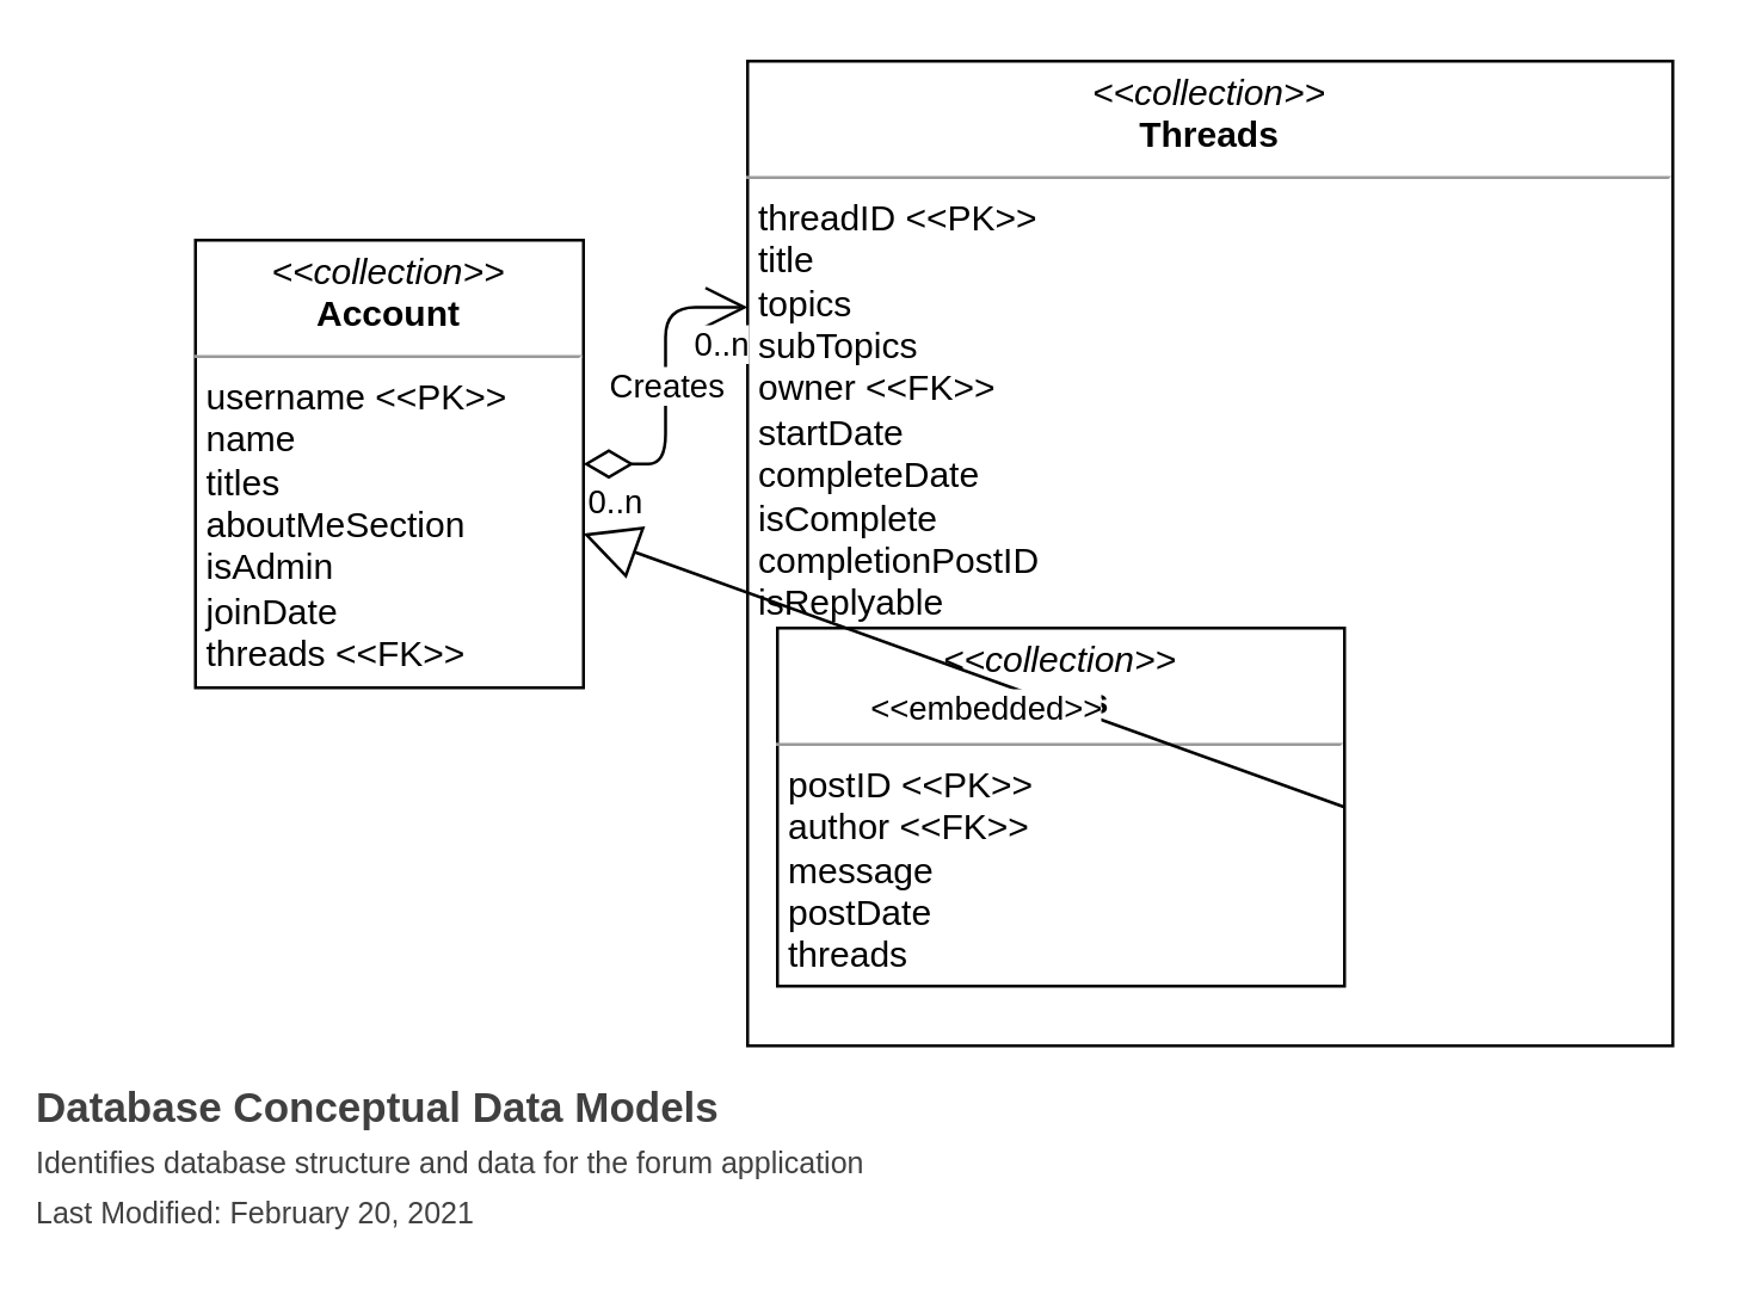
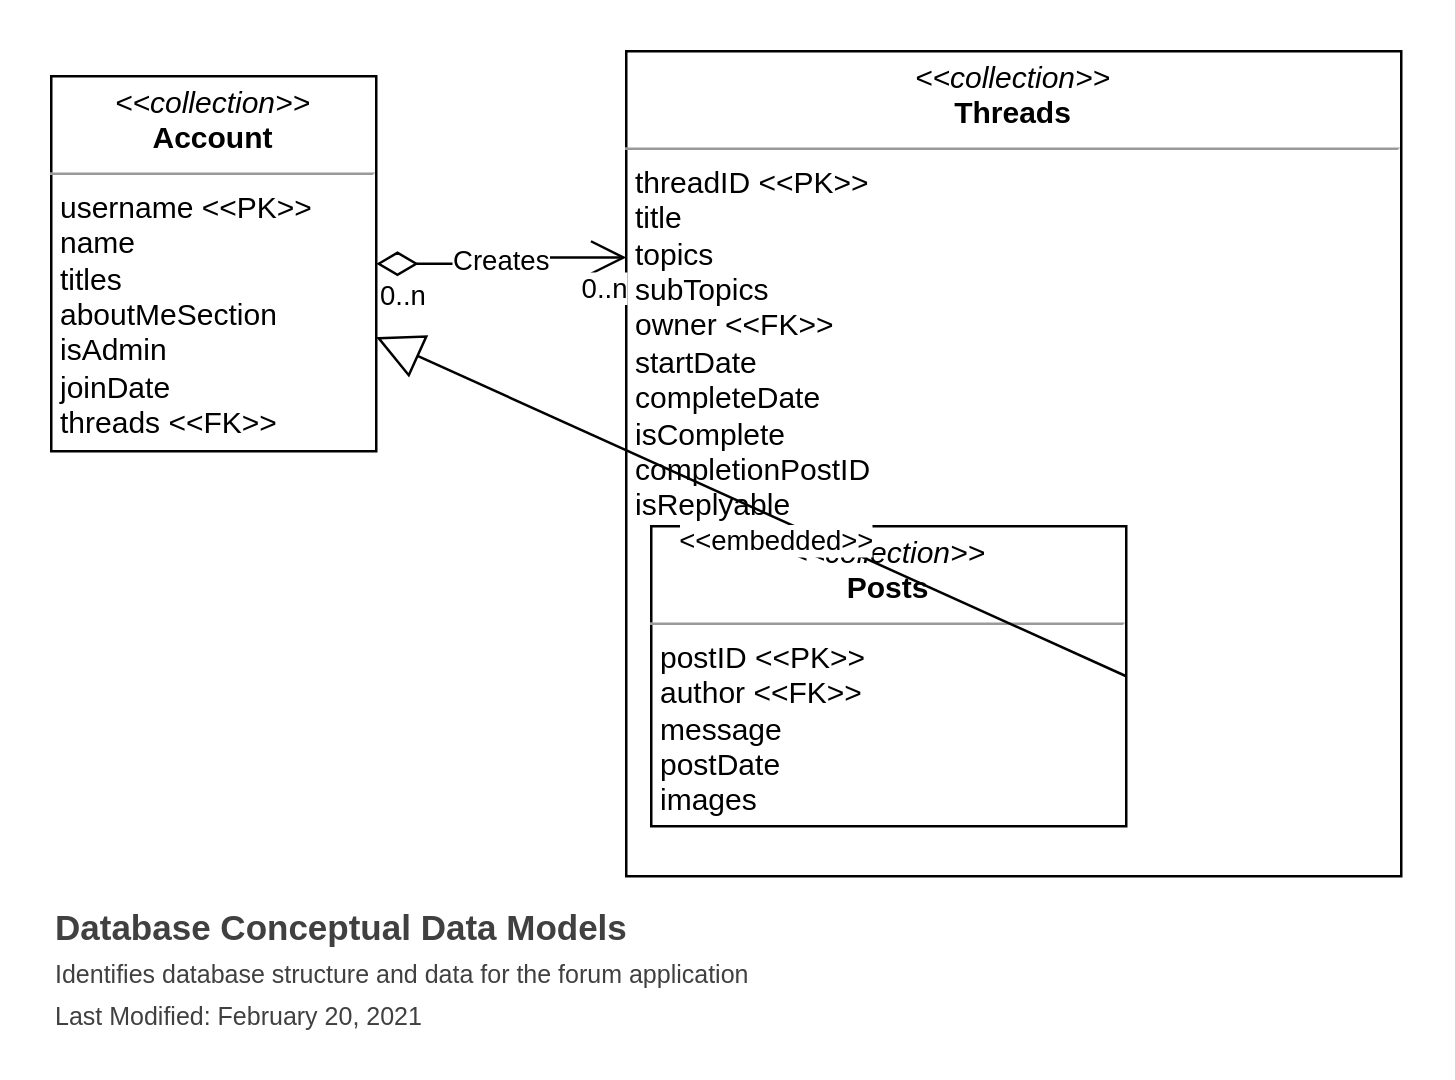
  <mxCell id="0" />
  <mxCell id="1" parent="0" />
- <mxCell id="2" value="&lt;p style=&quot;margin: 0px ; margin-top: 4px ; text-align: center&quot;&gt;&lt;i&gt;&amp;lt;&amp;lt;collection&amp;gt;&amp;gt;&lt;/i&gt;&lt;br&gt;&lt;b&gt;Account&lt;/b&gt;&lt;/p&gt;&lt;hr size=&quot;1&quot;&gt;&lt;p style=&quot;margin: 0px ; margin-left: 4px&quot;&gt;username &amp;lt;&amp;lt;PK&amp;gt;&amp;gt;&lt;/p&gt;&lt;p style=&quot;margin: 0px ; margin-left: 4px&quot;&gt;name&lt;/p&gt;&lt;p style=&quot;margin: 0px ; margin-left: 4px&quot;&gt;titles&lt;/p&gt;&lt;p style=&quot;margin: 0px ; margin-left: 4px&quot;&gt;aboutMeSection&lt;/p&gt;&lt;p style=&quot;margin: 0px ; margin-left: 4px&quot;&gt;isAdmin&lt;/p&gt;&lt;p style=&quot;margin: 0px ; margin-left: 4px&quot;&gt;joinDate&lt;/p&gt;&lt;p style=&quot;margin: 0px ; margin-left: 4px&quot;&gt;threads &amp;lt;&amp;lt;FK&amp;gt;&amp;gt;&lt;/p&gt;" style="verticalAlign=top;align=left;overflow=fill;fontSize=12;fontFamily=Helvetica;html=1;" vertex="1" parent="1"><mxGeometry x="65" y="80" width="130" height="150" as="geometry" /></mxCell>
+ <mxCell id="2" value="&lt;p style=&quot;margin: 0px ; margin-top: 4px ; text-align: center&quot;&gt;&lt;i&gt;&amp;lt;&amp;lt;collection&amp;gt;&amp;gt;&lt;/i&gt;&lt;br&gt;&lt;b&gt;Account&lt;/b&gt;&lt;/p&gt;&lt;hr size=&quot;1&quot;&gt;&lt;p style=&quot;margin: 0px ; margin-left: 4px&quot;&gt;username &amp;lt;&amp;lt;PK&amp;gt;&amp;gt;&lt;/p&gt;&lt;p style=&quot;margin: 0px ; margin-left: 4px&quot;&gt;name&lt;/p&gt;&lt;p style=&quot;margin: 0px ; margin-left: 4px&quot;&gt;titles&lt;/p&gt;&lt;p style=&quot;margin: 0px ; margin-left: 4px&quot;&gt;aboutMeSection&lt;/p&gt;&lt;p style=&quot;margin: 0px ; margin-left: 4px&quot;&gt;isAdmin&lt;/p&gt;&lt;p style=&quot;margin: 0px ; margin-left: 4px&quot;&gt;joinDate&lt;/p&gt;&lt;p style=&quot;margin: 0px ; margin-left: 4px&quot;&gt;threads &amp;lt;&amp;lt;FK&amp;gt;&amp;gt;&lt;/p&gt;" style="verticalAlign=top;align=left;overflow=fill;fontSize=12;fontFamily=Helvetica;html=1;" vertex="1" parent="1"><mxGeometry x="20" y="30" width="130" height="150" as="geometry" /></mxCell>
  <mxCell id="3" value="&lt;p style=&quot;margin: 0px ; margin-top: 4px ; text-align: center&quot;&gt;&lt;i&gt;&amp;lt;&amp;lt;collection&amp;gt;&amp;gt;&lt;/i&gt;&lt;br&gt;&lt;b&gt;Threads&lt;/b&gt;&lt;/p&gt;&lt;hr size=&quot;1&quot;&gt;&lt;p style=&quot;margin: 0px ; margin-left: 4px&quot;&gt;threadID &amp;lt;&amp;lt;PK&amp;gt;&amp;gt;&lt;/p&gt;&lt;p style=&quot;margin: 0px ; margin-left: 4px&quot;&gt;title&lt;/p&gt;&lt;p style=&quot;margin: 0px ; margin-left: 4px&quot;&gt;topics&lt;/p&gt;&lt;p style=&quot;margin: 0px ; margin-left: 4px&quot;&gt;subTopics&lt;/p&gt;&lt;p style=&quot;margin: 0px ; margin-left: 4px&quot;&gt;owner &amp;lt;&amp;lt;FK&amp;gt;&amp;gt;&lt;/p&gt;&lt;p style=&quot;margin: 0px ; margin-left: 4px&quot;&gt;startDate&lt;/p&gt;&lt;p style=&quot;margin: 0px ; margin-left: 4px&quot;&gt;completeDate&lt;/p&gt;&lt;p style=&quot;margin: 0px ; margin-left: 4px&quot;&gt;isComplete&lt;/p&gt;&lt;p style=&quot;margin: 0px ; margin-left: 4px&quot;&gt;completionPostID&lt;/p&gt;&lt;p style=&quot;margin: 0px ; margin-left: 4px&quot;&gt;isReplyable&lt;/p&gt;&lt;p style=&quot;margin: 0px ; margin-left: 4px&quot;&gt;&lt;br&gt;&lt;/p&gt;&lt;p style=&quot;margin: 0px ; margin-left: 4px&quot;&gt;&lt;br&gt;&lt;/p&gt;&lt;p style=&quot;margin: 0px ; margin-left: 4px&quot;&gt;&lt;br&gt;&lt;/p&gt;&lt;p style=&quot;margin: 0px ; margin-left: 4px&quot;&gt;&lt;br&gt;&lt;/p&gt;" style="verticalAlign=top;align=left;overflow=fill;fontSize=12;fontFamily=Helvetica;html=1;" vertex="1" parent="1"><mxGeometry x="250" y="20" width="310" height="330" as="geometry" /></mxCell>
- <mxCell id="4" value="&lt;p style=&quot;margin: 0px ; margin-top: 4px ; text-align: center&quot;&gt;&lt;i&gt;&amp;lt;&amp;lt;collection&amp;gt;&amp;gt;&lt;/i&gt;&lt;br&gt;&lt;b&gt;Posts&lt;/b&gt;&lt;/p&gt;&lt;hr size=&quot;1&quot;&gt;&lt;p style=&quot;margin: 0px ; margin-left: 4px&quot;&gt;postID &amp;lt;&amp;lt;PK&amp;gt;&amp;gt;&lt;/p&gt;&lt;p style=&quot;margin: 0px ; margin-left: 4px&quot;&gt;author &amp;lt;&amp;lt;FK&amp;gt;&amp;gt;&lt;/p&gt;&lt;p style=&quot;margin: 0px ; margin-left: 4px&quot;&gt;message&lt;/p&gt;&lt;p style=&quot;margin: 0px ; margin-left: 4px&quot;&gt;postDate&lt;/p&gt;&lt;p style=&quot;margin: 0px ; margin-left: 4px&quot;&gt;threads&lt;br&gt;&lt;/p&gt;" style="verticalAlign=top;align=left;overflow=fill;fontSize=12;fontFamily=Helvetica;html=1;" vertex="1" parent="1"><mxGeometry x="260" y="210" width="190" height="120" as="geometry" /></mxCell>
+ <mxCell id="4" value="&lt;p style=&quot;margin: 0px ; margin-top: 4px ; text-align: center&quot;&gt;&lt;i&gt;&amp;lt;&amp;lt;collection&amp;gt;&amp;gt;&lt;/i&gt;&lt;br&gt;&lt;b&gt;Posts&lt;/b&gt;&lt;/p&gt;&lt;hr size=&quot;1&quot;&gt;&lt;p style=&quot;margin: 0px ; margin-left: 4px&quot;&gt;postID &amp;lt;&amp;lt;PK&amp;gt;&amp;gt;&lt;/p&gt;&lt;p style=&quot;margin: 0px ; margin-left: 4px&quot;&gt;author &amp;lt;&amp;lt;FK&amp;gt;&amp;gt;&lt;/p&gt;&lt;p style=&quot;margin: 0px ; margin-left: 4px&quot;&gt;message&lt;/p&gt;&lt;p style=&quot;margin: 0px ; margin-left: 4px&quot;&gt;postDate&lt;/p&gt;&lt;p style=&quot;margin: 0px ; margin-left: 4px&quot;&gt;images&lt;br&gt;&lt;/p&gt;" style="verticalAlign=top;align=left;overflow=fill;fontSize=12;fontFamily=Helvetica;html=1;" vertex="1" parent="1"><mxGeometry x="260" y="210" width="190" height="120" as="geometry" /></mxCell>
  <mxCell id="5" value="Creates" style="endArrow=open;html=1;endSize=12;startArrow=diamondThin;startSize=14;startFill=0;edgeStyle=orthogonalEdgeStyle;exitX=1;exitY=0.5;exitDx=0;exitDy=0;entryX=0;entryY=0.25;entryDx=0;entryDy=0;" edge="1" parent="1" source="2" target="3"><mxGeometry relative="1" as="geometry"><mxPoint x="70" y="260" as="sourcePoint" /><mxPoint x="230" y="260" as="targetPoint" /></mxGeometry></mxCell>
  <mxCell id="6" value="0..n" style="edgeLabel;resizable=0;html=1;align=left;verticalAlign=top;" connectable="0" vertex="1" parent="5"><mxGeometry x="-1" relative="1" as="geometry" /></mxCell>
  <mxCell id="7" value="0..n" style="edgeLabel;resizable=0;html=1;align=right;verticalAlign=top;" connectable="0" vertex="1" parent="5"><mxGeometry x="1" relative="1" as="geometry" /></mxCell>
  <mxCell id="8" value="&amp;lt;&amp;lt;embedded&amp;gt;&amp;gt;" style="endArrow=block;endSize=16;endFill=0;html=1;exitX=1;exitY=0.5;exitDx=0;exitDy=0;" edge="1" parent="1" source="4" target="2"><mxGeometry x="-0.087" y="9" width="160" relative="1" as="geometry"><mxPoint x="310" y="180" as="sourcePoint" /><mxPoint x="470" y="180" as="targetPoint" /><mxPoint as="offset" /></mxGeometry></mxCell>
- <mxCell id="9" value="Database Conceptual Data Models&lt;br&gt;&lt;span style=&quot;font-size: x-small ; font-weight: 400&quot;&gt;Identifies database structure and data for the forum application&lt;br&gt;Last Modified: February 20, 2021&lt;br&gt;&lt;/span&gt;" style="text;html=1;resizable=0;points=[];autosize=1;align=left;verticalAlign=top;spacingTop=-4;fontSize=14;fontColor=#404040;fontStyle=1" vertex="1" parent="1"><mxGeometry x="10" y="360" width="290" height="50" as="geometry" /></mxCell>
+ <mxCell id="9" value="Database Conceptual Data Models&lt;br&gt;&lt;span style=&quot;font-size: x-small ; font-weight: 400&quot;&gt;Identifies database structure and data for the forum application&lt;br&gt;Last Modified: February 20, 2021&lt;br&gt;&lt;/span&gt;" style="text;html=1;resizable=0;points=[];autosize=1;align=left;verticalAlign=top;spacingTop=-4;fontSize=14;fontColor=#404040;fontStyle=1" vertex="1" parent="1"><mxGeometry x="20" y="360" width="290" height="50" as="geometry" /></mxCell>
